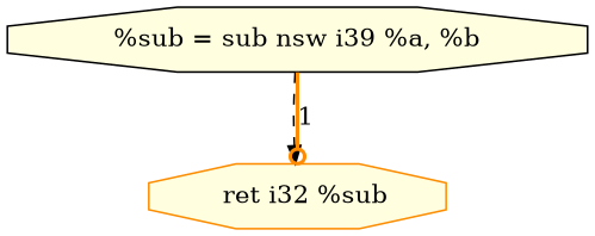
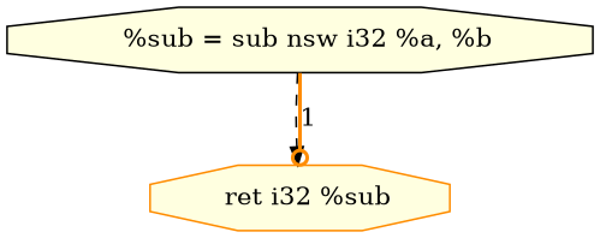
  digraph {
    fontname="DejaVu Serif"
    node [shape=octagon style=filled fillcolor=lightyellow fontname="DejaVu Serif"]
    edge [fontname="DejaVu Serif"]
-   n1 [label="%sub = sub nsw i39 %a, %b" color=black]
+   n1 [label="  %sub = sub nsw i32 %a, %b" color=black]
    n2 [label="  ret i32 %sub" color=darkorange]
    n1 -> n2 [color=black style=dashed arrowhead=normal]
    n1 -> n2 [color=darkorange label=1 style=bold arrowhead=odot]
  }
